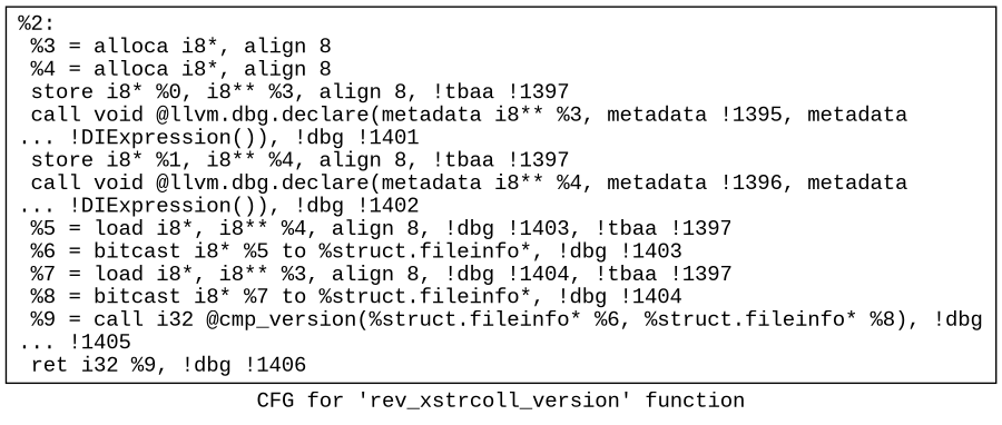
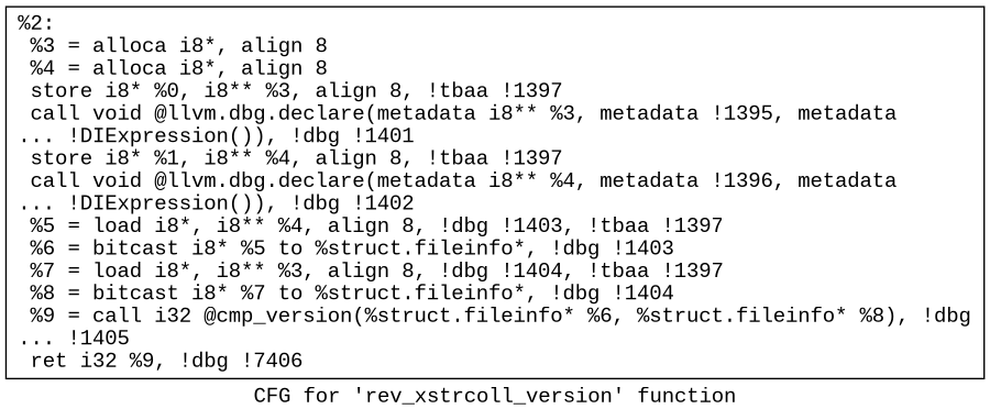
  digraph {
    label="CFG for 'rev_xstrcoll_version' function"
    fontname="Liberation Mono"
-   n1 [label="{%2:\l  %3 = alloca i8*, align 8\l  %4 = alloca i8*, align 8\l  store i8* %0, i8** %3, align 8, !tbaa !1397\l  call void @llvm.dbg.declare(metadata i8** %3, metadata !1395, metadata\l... !DIExpression()), !dbg !1401\l  store i8* %1, i8** %4, align 8, !tbaa !1397\l  call void @llvm.dbg.declare(metadata i8** %4, metadata !1396, metadata\l... !DIExpression()), !dbg !1402\l  %5 = load i8*, i8** %4, align 8, !dbg !1403, !tbaa !1397\l  %6 = bitcast i8* %5 to %struct.fileinfo*, !dbg !1403\l  %7 = load i8*, i8** %3, align 8, !dbg !1404, !tbaa !1397\l  %8 = bitcast i8* %7 to %struct.fileinfo*, !dbg !1404\l  %9 = call i32 @cmp_version(%struct.fileinfo* %6, %struct.fileinfo* %8), !dbg\l... !1405\l  ret i32 %9, !dbg !1406\l}" shape=record fontname="Liberation Mono"]
+   n1 [label="{%2:\l  %3 = alloca i8*, align 8\l  %4 = alloca i8*, align 8\l  store i8* %0, i8** %3, align 8, !tbaa !1397\l  call void @llvm.dbg.declare(metadata i8** %3, metadata !1395, metadata\l... !DIExpression()), !dbg !1401\l  store i8* %1, i8** %4, align 8, !tbaa !1397\l  call void @llvm.dbg.declare(metadata i8** %4, metadata !1396, metadata\l... !DIExpression()), !dbg !1402\l  %5 = load i8*, i8** %4, align 8, !dbg !1403, !tbaa !1397\l  %6 = bitcast i8* %5 to %struct.fileinfo*, !dbg !1403\l  %7 = load i8*, i8** %3, align 8, !dbg !1404, !tbaa !1397\l  %8 = bitcast i8* %7 to %struct.fileinfo*, !dbg !1404\l  %9 = call i32 @cmp_version(%struct.fileinfo* %6, %struct.fileinfo* %8), !dbg\l... !1405\l  ret i32 %9, !dbg !7406\l}" shape=record fontname="Liberation Mono"]
  }
